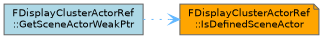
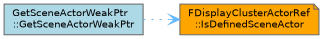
  digraph {
    rankdir=LR
    node [fontname=Helvetica fontsize=10 style=filled]
-   n1 [color=gray40 fillcolor=lightblue fontcolor=black height=0.2 label="FDisplayClusterActorRef\l::GetSceneActorWeakPtr" shape=box width=0.4]
+   n1 [color=gray40 fillcolor=lightblue fontcolor=black height=0.2 label="GetSceneActorWeakPtr\l::GetSceneActorWeakPtr" shape=box width=0.4]
    n2 [color=grey40 fillcolor=orange height=0.2 label="FDisplayClusterActorRef\l::IsDefinedSceneActor" shape=note width=0.4]
    n1 -> n2 [color=steelblue1 fontname=Helvetica fontsize=10 labelfontname=Helvetica labelfontsize=10 style=dotted arrowhead=vee]
  }
